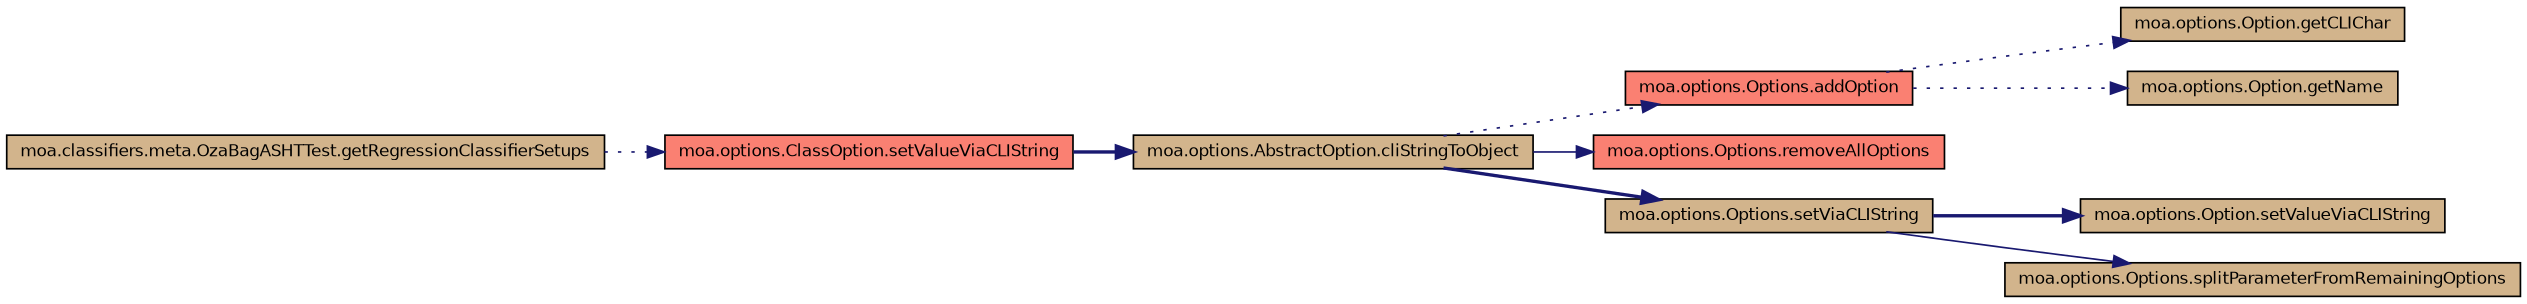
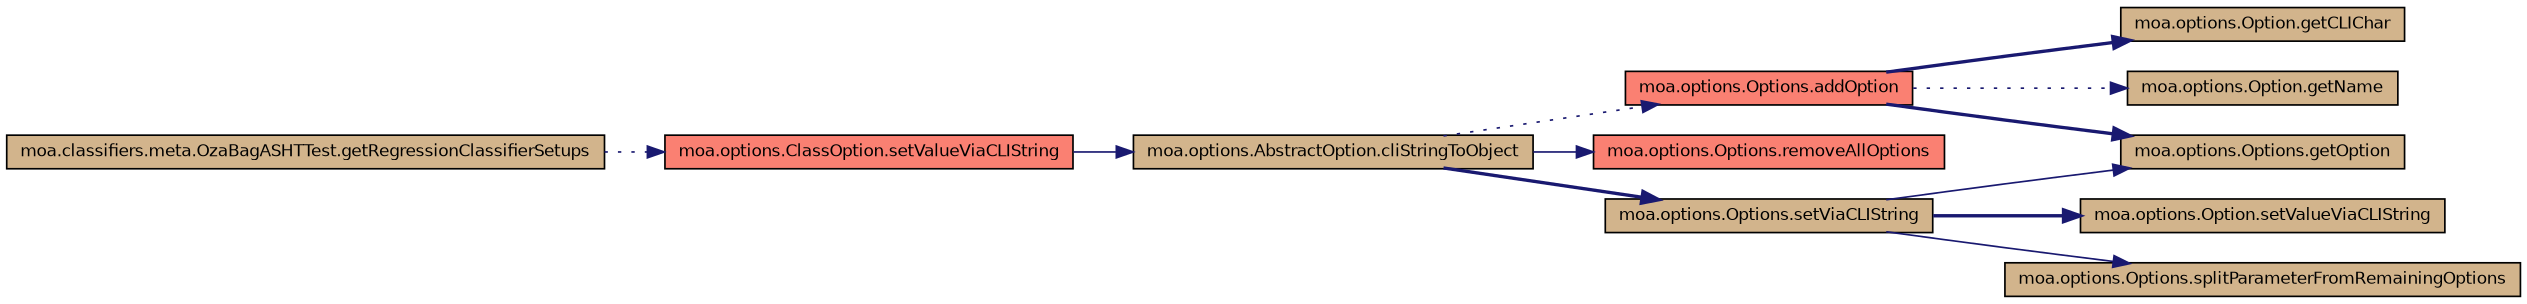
  digraph {
    rankdir=LR
    node [color=black fillcolor=tan fontname=Helvetica fontsize=10 shape=record style=filled]
    edge [color=midnightblue fontname=Helvetica fontsize=10 labelfontname=Helvetica labelfontsize=10 style=dotted]
    n1 [fontcolor=black height=0.2 label="moa.classifiers.meta.OzaBagASHTTest.getRegressionClassifierSetups" width=0.4]
    n2 [fillcolor=salmon height=0.2 label="moa.options.ClassOption.setValueViaCLIString" width=0.4]
    n3 [height=0.2 label="moa.options.AbstractOption.cliStringToObject" width=0.4]
    n4 [fillcolor=salmon height=0.2 label="moa.options.Options.addOption" width=0.4]
    n5 [fillcolor=salmon height=0.2 label="moa.options.Options.removeAllOptions" width=0.4]
    n6 [height=0.2 label="moa.options.Options.setViaCLIString" width=0.4]
    n7 [height=0.2 label="moa.options.Option.getCLIChar" width=0.4]
    n8 [height=0.2 label="moa.options.Option.getName" width=0.4]
+   n9 [height=0.2 label="moa.options.Options.getOption" width=0.4]
    n10 [height=0.2 label="moa.options.Option.setValueViaCLIString" width=0.4]
    n11 [height=0.2 label="moa.options.Options.splitParameterFromRemainingOptions" width=0.4]
    n1 -> n2
-   n2 -> n3 [style=bold]
+   n2 -> n3 [style=solid]
    n3 -> n4
    n3 -> n5 [style=solid]
    n3 -> n6 [style=bold]
-   n4 -> n7
+   n4 -> n7 [style=bold]
    n4 -> n8
+   n4 -> n9 [style=bold]
+   n6 -> n9 [style=solid]
    n6 -> n10 [style=bold]
    n6 -> n11 [style=solid]
  }
